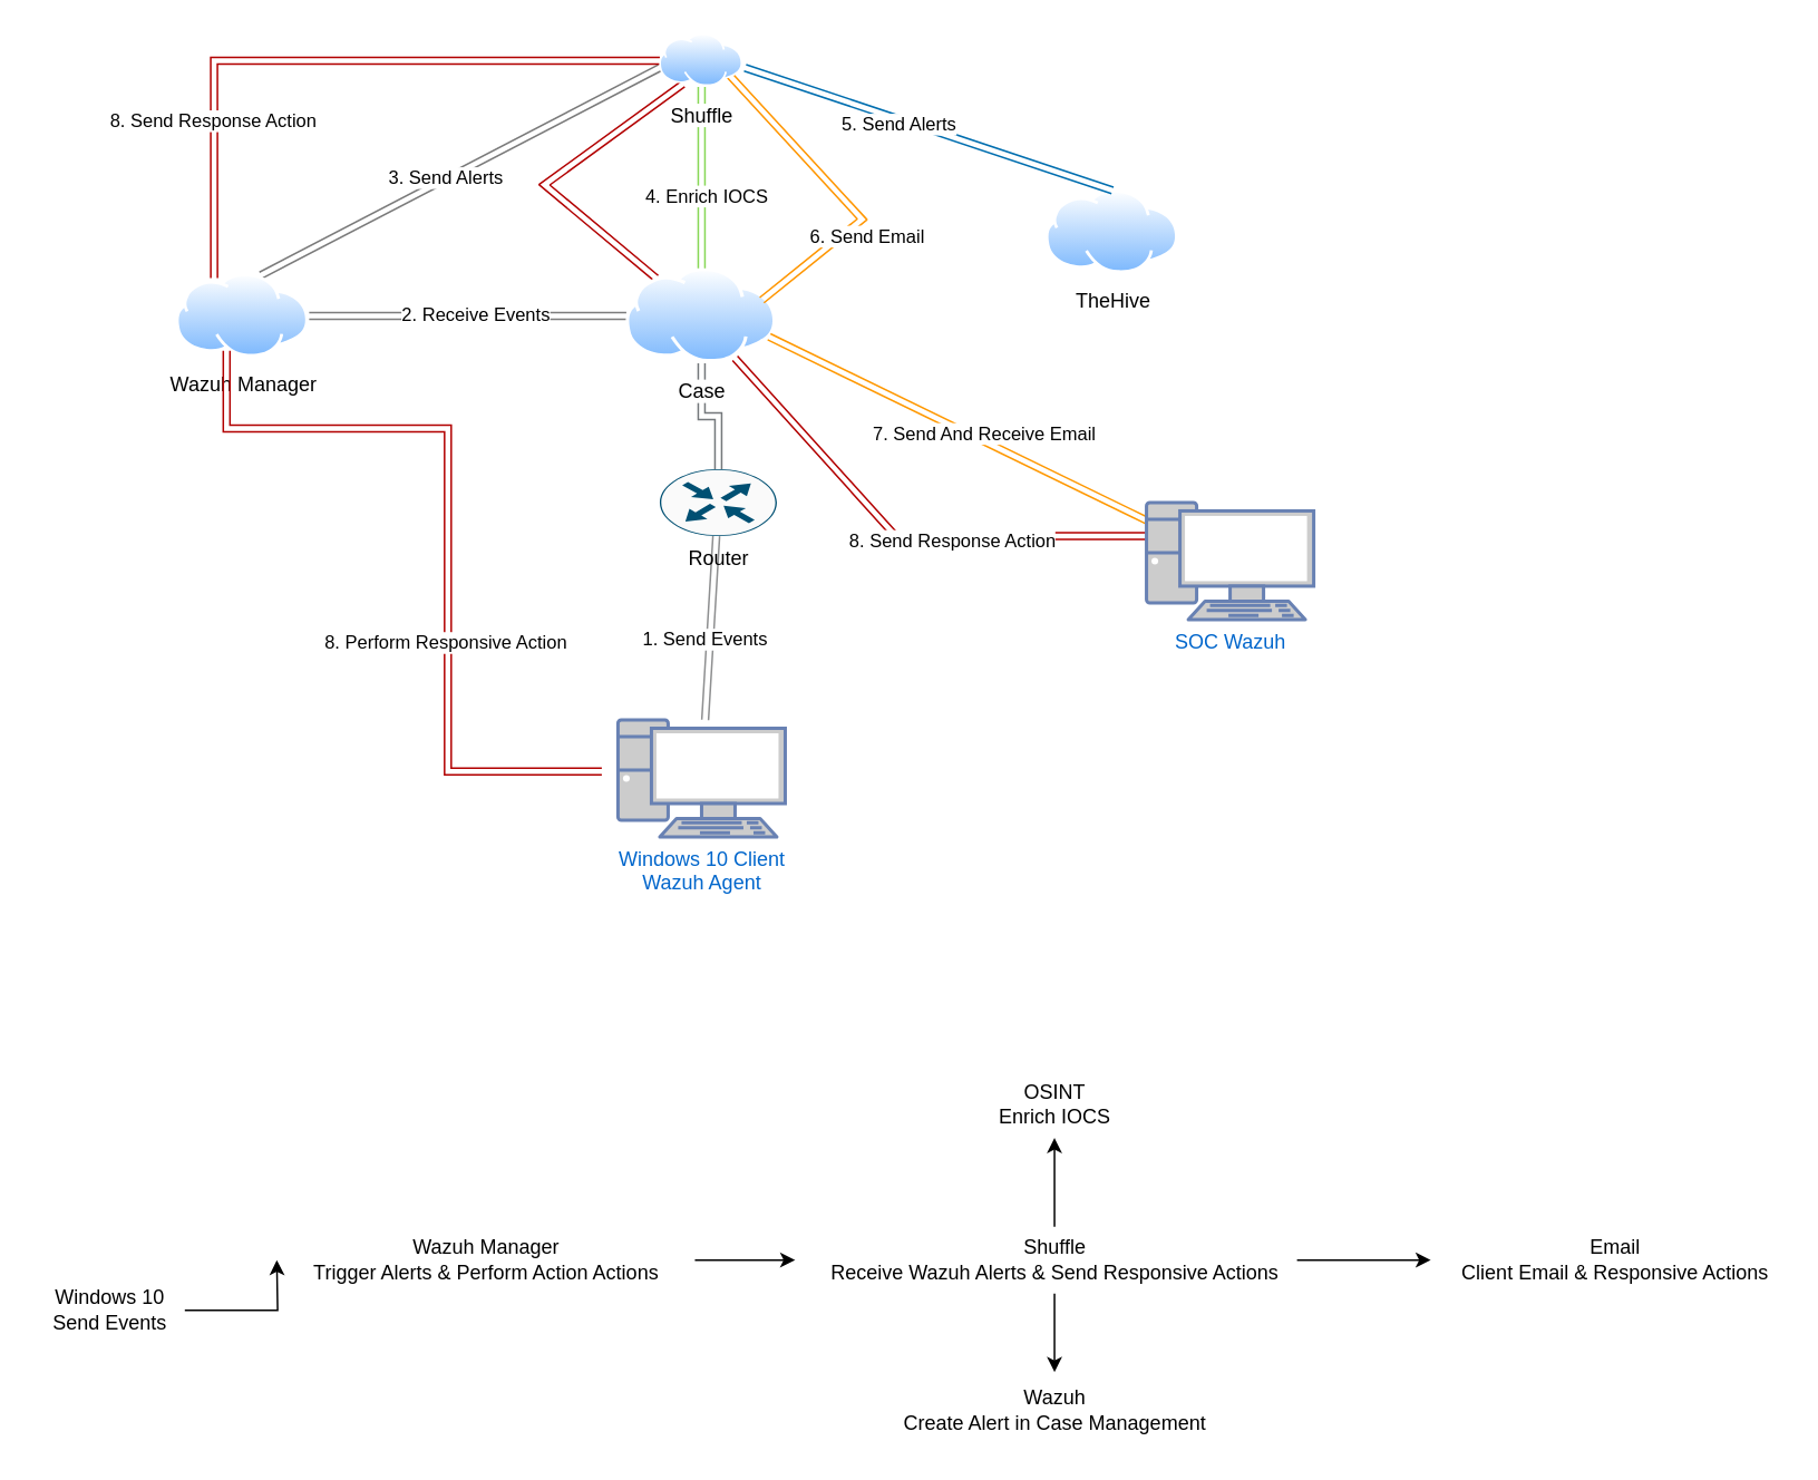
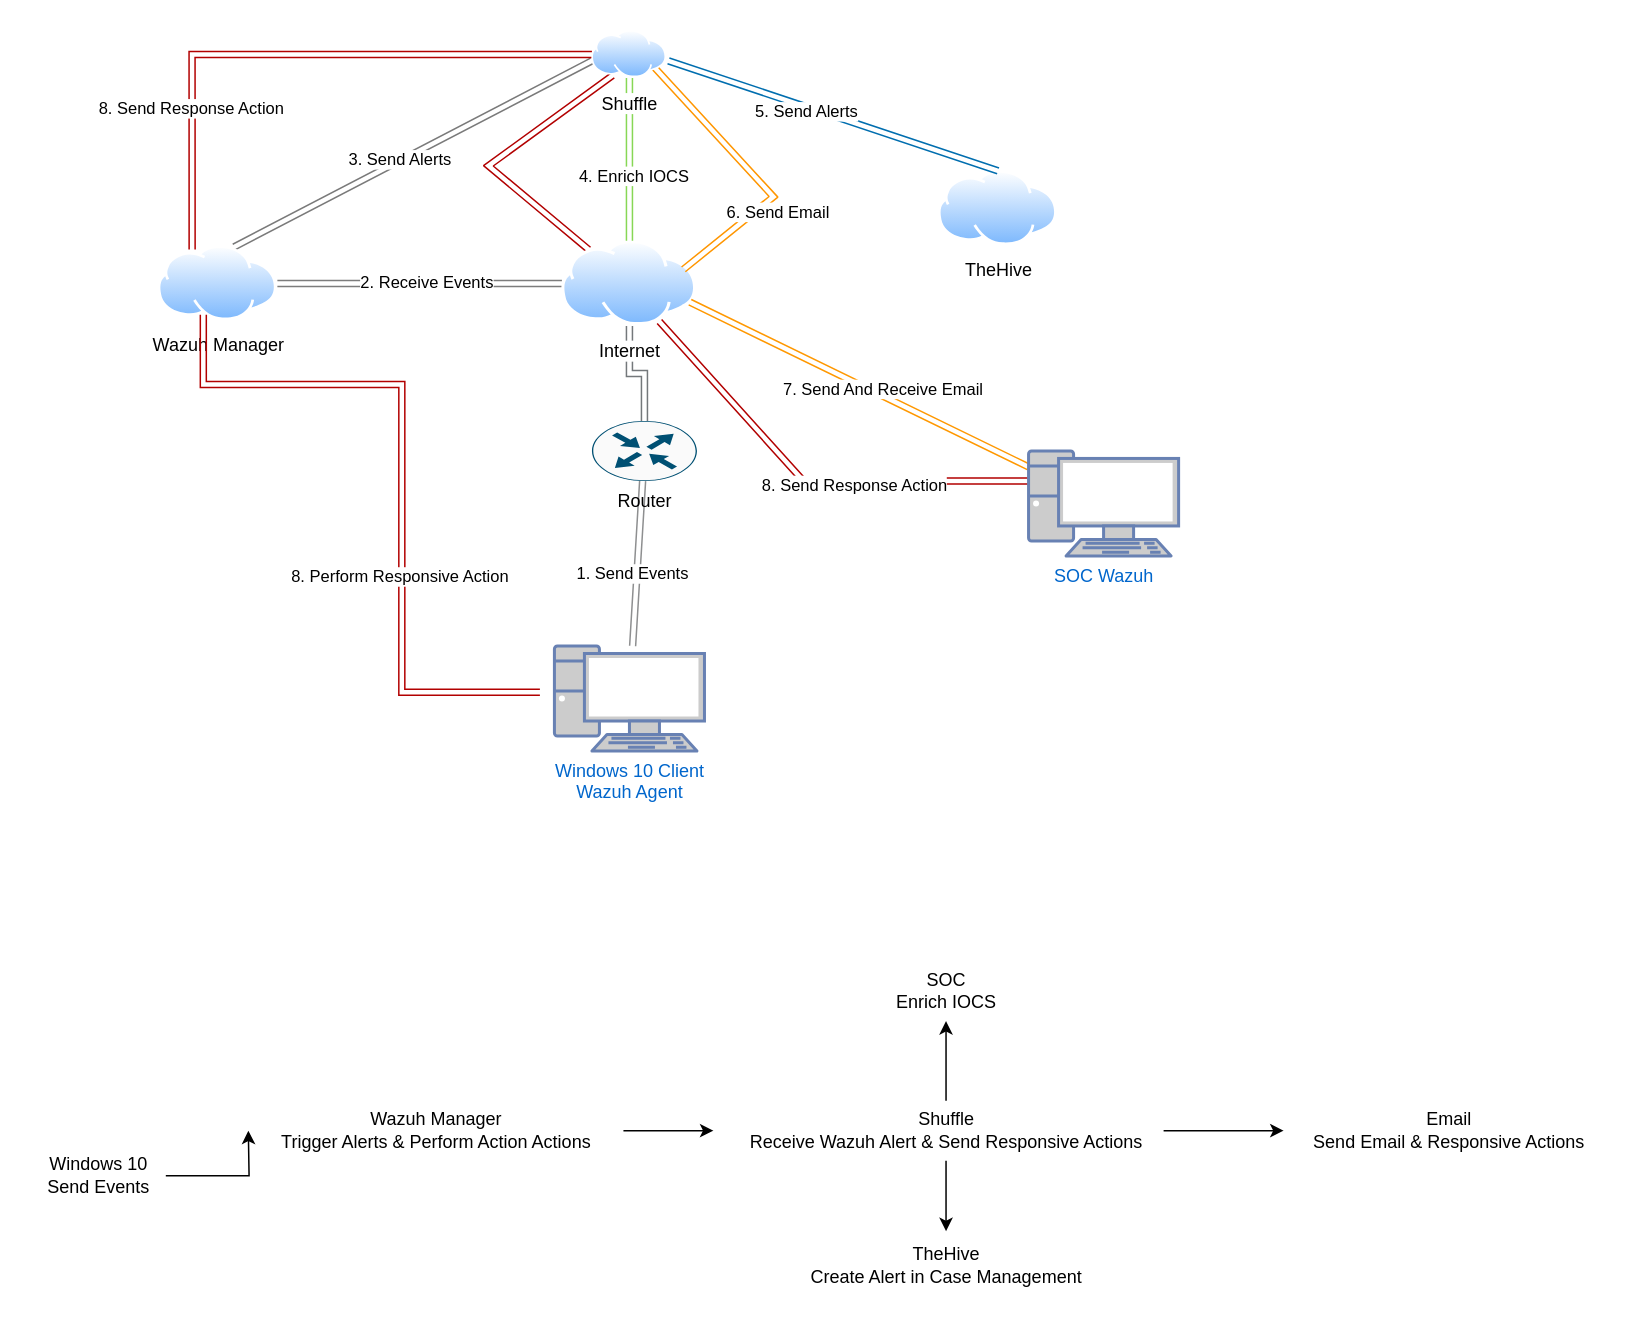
  <mxCell id="0" />
  <mxCell id="1" parent="0" />
  <mxCell id="2" value="" style="rounded=0;orthogonalLoop=1;jettySize=auto;html=1;startArrow=classic;startFill=1;shape=link;fillColor=#647687;strokeColor=light-dark(#8e8f90, #a9b8c7);" edge="1" parent="1" source="4" target="6"><mxGeometry relative="1" as="geometry"><Array as="points" /></mxGeometry></mxCell>
  <mxCell id="3" value="1. Send Events" style="edgeLabel;html=1;align=center;verticalAlign=middle;resizable=0;points=[];" vertex="1" connectable="0" parent="2"><mxGeometry x="-0.108" y="-2" relative="1" as="geometry"><mxPoint x="-6" as="offset" /></mxGeometry></mxCell>
  <mxCell id="4" value="Windows 10 Client&lt;div&gt;Wazuh Agent&lt;/div&gt;" style="fontColor=#0066CC;verticalAlign=top;verticalLabelPosition=bottom;labelPosition=center;align=center;html=1;outlineConnect=0;fillColor=#CCCCCC;strokeColor=#6881B3;gradientColor=none;gradientDirection=north;strokeWidth=2;shape=mxgraph.networks.pc;" vertex="1" parent="1"><mxGeometry x="369" y="430" width="100" height="70" as="geometry" /></mxCell>
  <mxCell id="5" value="" style="edgeStyle=orthogonalEdgeStyle;rounded=0;orthogonalLoop=1;jettySize=auto;html=1;shape=link;fillColor=#647687;strokeColor=light-dark(#74787b, #a9b8c7);" edge="1" parent="1" source="6" target="10"><mxGeometry relative="1" as="geometry" /></mxCell>
  <mxCell id="6" value="Router" style="sketch=0;points=[[0.5,0,0],[1,0.5,0],[0.5,1,0],[0,0.5,0],[0.145,0.145,0],[0.856,0.145,0],[0.855,0.856,0],[0.145,0.855,0]];verticalLabelPosition=bottom;html=1;verticalAlign=top;aspect=fixed;align=center;pointerEvents=1;shape=mxgraph.cisco19.rect;prIcon=router;fillColor=#FAFAFA;strokeColor=#005073;" vertex="1" parent="1"><mxGeometry x="394" y="280" width="70" height="40" as="geometry" /></mxCell>
  <mxCell id="7" style="edgeStyle=orthogonalEdgeStyle;rounded=0;orthogonalLoop=1;jettySize=auto;html=1;entryX=1;entryY=0.5;entryDx=0;entryDy=0;shape=link;strokeColor=#7C7C7C;" edge="1" parent="1" source="10" target="13"><mxGeometry relative="1" as="geometry" /></mxCell>
  <mxCell id="8" value="2. Receive Events" style="edgeLabel;html=1;align=center;verticalAlign=middle;resizable=0;points=[];" vertex="1" connectable="0" parent="7"><mxGeometry x="0.203" y="-1" relative="1" as="geometry"><mxPoint x="23" as="offset" /></mxGeometry></mxCell>
  <mxCell id="9" style="rounded=0;orthogonalLoop=1;jettySize=auto;html=1;entryX=0.25;entryY=1;entryDx=0;entryDy=0;shape=link;fillColor=#e51400;strokeColor=#B20000;" edge="1" parent="1" source="10" target="23"><mxGeometry relative="1" as="geometry"><Array as="points"><mxPoint x="325" y="110" /></Array></mxGeometry></mxCell>
- <mxCell id="10" value="Case" style="image;aspect=fixed;perimeter=ellipsePerimeter;html=1;align=center;shadow=0;dashed=0;spacingTop=3;image=img/lib/active_directory/internet_cloud.svg;" vertex="1" parent="1"><mxGeometry x="374" y="160" width="90" height="56.7" as="geometry" /></mxCell>
+ <mxCell id="10" value="Internet" style="image;aspect=fixed;perimeter=ellipsePerimeter;html=1;align=center;shadow=0;dashed=0;spacingTop=3;image=img/lib/active_directory/internet_cloud.svg;" vertex="1" parent="1"><mxGeometry x="374" y="160" width="90" height="56.7" as="geometry" /></mxCell>
  <mxCell id="11" style="rounded=0;orthogonalLoop=1;jettySize=auto;html=1;entryX=0.25;entryY=0;entryDx=0;entryDy=0;shape=link;strokeColor=#7A7A7A;" edge="1" parent="1"><mxGeometry relative="1" as="geometry"><mxPoint x="155.51" y="164.018" as="sourcePoint" /><mxPoint x="393.998" y="39.995" as="targetPoint" /></mxGeometry></mxCell>
  <mxCell id="12" value="3. Send Alerts" style="edgeLabel;html=1;align=center;verticalAlign=middle;resizable=0;points=[];" vertex="1" connectable="0" parent="11"><mxGeometry x="-0.006" y="-4" relative="1" as="geometry"><mxPoint x="-11" as="offset" /></mxGeometry></mxCell>
  <mxCell id="13" value="Wazuh Manager" style="image;aspect=fixed;perimeter=ellipsePerimeter;html=1;align=center;shadow=0;dashed=0;spacingTop=3;image=img/lib/active_directory/internet_cloud.svg;" vertex="1" parent="1"><mxGeometry x="105" y="163.35" width="79.37" height="50" as="geometry" /></mxCell>
  <mxCell id="14" value="TheHive" style="image;aspect=fixed;perimeter=ellipsePerimeter;html=1;align=center;shadow=0;dashed=0;spacingTop=3;image=img/lib/active_directory/internet_cloud.svg;" vertex="1" parent="1"><mxGeometry x="625" y="113.35" width="79.37" height="50" as="geometry" /></mxCell>
  <mxCell id="15" style="edgeStyle=orthogonalEdgeStyle;rounded=0;orthogonalLoop=1;jettySize=auto;html=1;exitX=0.5;exitY=1;exitDx=0;exitDy=0;entryX=0.5;entryY=0;entryDx=0;entryDy=0;shape=link;strokeColor=light-dark(#87d756, #73b14c);fillColor=#60a917;" edge="1" parent="1" source="23" target="10"><mxGeometry relative="1" as="geometry" /></mxCell>
  <mxCell id="16" value="4. Enrich IOCS" style="edgeLabel;html=1;align=center;verticalAlign=middle;resizable=0;points=[];" vertex="1" connectable="0" parent="15"><mxGeometry x="0.196" y="2" relative="1" as="geometry"><mxPoint as="offset" /></mxGeometry></mxCell>
  <mxCell id="17" style="rounded=0;orthogonalLoop=1;jettySize=auto;html=1;entryX=0.5;entryY=0;entryDx=0;entryDy=0;shape=link;fillColor=#1ba1e2;strokeColor=#006EAF;" edge="1" parent="1" target="14"><mxGeometry relative="1" as="geometry"><mxPoint x="445" y="40" as="sourcePoint" /></mxGeometry></mxCell>
  <mxCell id="18" value="5. Send Alerts" style="edgeLabel;html=1;align=center;verticalAlign=middle;resizable=0;points=[];" vertex="1" connectable="0" parent="17"><mxGeometry x="-0.162" y="-3" relative="1" as="geometry"><mxPoint as="offset" /></mxGeometry></mxCell>
  <mxCell id="19" style="rounded=0;orthogonalLoop=1;jettySize=auto;html=1;shape=link;fillColor=#f0a30a;strokeColor=#FF9600;" edge="1" parent="1"><mxGeometry relative="1" as="geometry"><mxPoint x="455" y="179" as="targetPoint" /><mxPoint x="431.568" y="39.995" as="sourcePoint" /><Array as="points"><mxPoint x="515" y="130.63" /></Array></mxGeometry></mxCell>
  <mxCell id="20" value="6. Send Email" style="edgeLabel;html=1;align=center;verticalAlign=middle;resizable=0;points=[];" vertex="1" connectable="0" parent="19"><mxGeometry x="0.528" y="1" relative="1" as="geometry"><mxPoint x="25" y="-10" as="offset" /></mxGeometry></mxCell>
  <mxCell id="21" style="edgeStyle=orthogonalEdgeStyle;rounded=0;orthogonalLoop=1;jettySize=auto;html=1;entryX=0.25;entryY=0;entryDx=0;entryDy=0;shape=link;fillColor=#e51400;strokeColor=#B20000;" edge="1" parent="1" source="23" target="13"><mxGeometry relative="1" as="geometry" /></mxCell>
  <mxCell id="22" value="8. Send Response Action" style="edgeLabel;html=1;align=center;verticalAlign=middle;resizable=0;points=[];" vertex="1" connectable="0" parent="21"><mxGeometry x="0.524" y="-1" relative="1" as="geometry"><mxPoint as="offset" /></mxGeometry></mxCell>
  <mxCell id="23" value="Shuffle" style="image;aspect=fixed;perimeter=ellipsePerimeter;html=1;align=center;shadow=0;dashed=0;spacingTop=3;image=img/lib/active_directory/internet_cloud.svg;" vertex="1" parent="1"><mxGeometry x="394" y="20" width="50" height="31.5" as="geometry" /></mxCell>
  <mxCell id="24" style="rounded=0;orthogonalLoop=1;jettySize=auto;html=1;entryX=1;entryY=0.75;entryDx=0;entryDy=0;shape=link;fillColor=#f0a30a;strokeColor=#FF9800;" edge="1" parent="1" source="28" target="10"><mxGeometry relative="1" as="geometry" /></mxCell>
  <mxCell id="25" value="7. Send And Receive Email" style="edgeLabel;html=1;align=center;verticalAlign=middle;resizable=0;points=[];" vertex="1" connectable="0" parent="24"><mxGeometry x="0.166" relative="1" as="geometry"><mxPoint x="34" y="12" as="offset" /></mxGeometry></mxCell>
  <mxCell id="26" style="rounded=0;orthogonalLoop=1;jettySize=auto;html=1;entryX=0.75;entryY=1;entryDx=0;entryDy=0;shape=link;fillColor=#e51400;strokeColor=#B20000;" edge="1" parent="1" target="10"><mxGeometry relative="1" as="geometry"><mxPoint x="699" y="320" as="sourcePoint" /><mxPoint x="444.002" y="210.005" as="targetPoint" /><Array as="points"><mxPoint x="535" y="320" /></Array></mxGeometry></mxCell>
  <mxCell id="27" value="8. Send Response Action" style="edgeLabel;html=1;align=center;verticalAlign=middle;resizable=0;points=[];" vertex="1" connectable="0" parent="26"><mxGeometry x="-0.145" y="2" relative="1" as="geometry"><mxPoint as="offset" /></mxGeometry></mxCell>
  <mxCell id="28" value="SOC Wazuh" style="fontColor=#0066CC;verticalAlign=top;verticalLabelPosition=bottom;labelPosition=center;align=center;html=1;outlineConnect=0;fillColor=#CCCCCC;strokeColor=#6881B3;gradientColor=none;gradientDirection=north;strokeWidth=2;shape=mxgraph.networks.pc;" vertex="1" parent="1"><mxGeometry x="685" y="300" width="100" height="70" as="geometry" /></mxCell>
  <mxCell id="29" style="edgeStyle=orthogonalEdgeStyle;rounded=0;orthogonalLoop=1;jettySize=auto;html=1;entryX=0;entryY=0.5;entryDx=0;entryDy=0;entryPerimeter=0;shape=link;fillColor=#e51400;strokeColor=#B20000;" edge="1" parent="1"><mxGeometry relative="1" as="geometry"><mxPoint x="135.005" y="209.18" as="sourcePoint" /><mxPoint x="359.32" y="460.83" as="targetPoint" /><Array as="points"><mxPoint x="135.32" y="255.83" /><mxPoint x="267.32" y="255.83" /><mxPoint x="267.32" y="460.83" /></Array></mxGeometry></mxCell>
  <mxCell id="30" value="8. Perform Responsive Action" style="edgeLabel;html=1;align=center;verticalAlign=middle;resizable=0;points=[];" vertex="1" connectable="0" parent="29"><mxGeometry x="0.288" y="-2" relative="1" as="geometry"><mxPoint as="offset" /></mxGeometry></mxCell>
  <mxCell id="31" style="edgeStyle=orthogonalEdgeStyle;rounded=0;orthogonalLoop=1;jettySize=auto;html=1;" edge="1" parent="1" source="32"><mxGeometry relative="1" as="geometry"><mxPoint x="165" y="753" as="targetPoint" /></mxGeometry></mxCell>
  <mxCell id="32" value="Windows 10&lt;div&gt;Send Events&lt;/div&gt;" style="text;html=1;align=center;verticalAlign=middle;resizable=0;points=[];autosize=1;strokeColor=none;fillColor=none;" vertex="1" parent="1"><mxGeometry x="20" y="763" width="90" height="40" as="geometry" /></mxCell>
  <mxCell id="33" style="edgeStyle=orthogonalEdgeStyle;rounded=0;orthogonalLoop=1;jettySize=auto;html=1;" edge="1" parent="1" source="34"><mxGeometry relative="1" as="geometry"><mxPoint x="475" y="753" as="targetPoint" /></mxGeometry></mxCell>
  <mxCell id="34" value="Wazuh Manager&lt;div&gt;Trigger Alerts &amp;amp; Perform Action Actions&lt;/div&gt;" style="text;html=1;align=center;verticalAlign=middle;resizable=0;points=[];autosize=1;strokeColor=none;fillColor=none;" vertex="1" parent="1"><mxGeometry x="165" y="733" width="250" height="40" as="geometry" /></mxCell>
  <mxCell id="35" style="edgeStyle=orthogonalEdgeStyle;rounded=0;orthogonalLoop=1;jettySize=auto;html=1;" edge="1" parent="1" source="38"><mxGeometry relative="1" as="geometry"><mxPoint x="630" y="680" as="targetPoint" /></mxGeometry></mxCell>
  <mxCell id="36" style="edgeStyle=orthogonalEdgeStyle;rounded=0;orthogonalLoop=1;jettySize=auto;html=1;" edge="1" parent="1" source="38"><mxGeometry relative="1" as="geometry"><mxPoint x="630" y="820" as="targetPoint" /></mxGeometry></mxCell>
  <mxCell id="37" style="edgeStyle=orthogonalEdgeStyle;rounded=0;orthogonalLoop=1;jettySize=auto;html=1;" edge="1" parent="1" source="38"><mxGeometry relative="1" as="geometry"><mxPoint x="855" y="753" as="targetPoint" /></mxGeometry></mxCell>
- <mxCell id="38" value="Shuffle&lt;div&gt;Receive Wazuh Alerts &amp;amp; Send Responsive Actions&lt;/div&gt;" style="text;html=1;align=center;verticalAlign=middle;resizable=0;points=[];autosize=1;strokeColor=none;fillColor=none;" vertex="1" parent="1"><mxGeometry x="485" y="733" width="290" height="40" as="geometry" /></mxCell>
- <mxCell id="39" value="OSINT&lt;div&gt;Enrich IOCS&lt;/div&gt;" style="text;html=1;align=center;verticalAlign=middle;resizable=0;points=[];autosize=1;strokeColor=none;fillColor=none;" vertex="1" parent="1"><mxGeometry x="585" y="640" width="90" height="40" as="geometry" /></mxCell>
- <mxCell id="40" value="Wazuh&lt;div&gt;Create Alert in Case Management&lt;/div&gt;" style="text;html=1;align=center;verticalAlign=middle;resizable=0;points=[];autosize=1;strokeColor=none;fillColor=none;" vertex="1" parent="1"><mxGeometry x="530" y="823" width="200" height="40" as="geometry" /></mxCell>
- <mxCell id="41" value="Email&lt;div&gt;Client Email &amp;amp; Responsive Actions&lt;/div&gt;" style="text;html=1;align=center;verticalAlign=middle;resizable=0;points=[];autosize=1;strokeColor=none;fillColor=none;" vertex="1" parent="1"><mxGeometry x="865" y="733" width="200" height="40" as="geometry" /></mxCell>
+ <mxCell id="38" value="Shuffle&lt;div&gt;Receive Wazuh Alert &amp;amp; Send Responsive Actions&lt;/div&gt;" style="text;html=1;align=center;verticalAlign=middle;resizable=0;points=[];autosize=1;strokeColor=none;fillColor=none;" vertex="1" parent="1"><mxGeometry x="485" y="733" width="290" height="40" as="geometry" /></mxCell>
+ <mxCell id="39" value="SOC&lt;div&gt;Enrich IOCS&lt;/div&gt;" style="text;html=1;align=center;verticalAlign=middle;resizable=0;points=[];autosize=1;strokeColor=none;fillColor=none;" vertex="1" parent="1"><mxGeometry x="585" y="640" width="90" height="40" as="geometry" /></mxCell>
+ <mxCell id="40" value="TheHive&lt;div&gt;Create Alert in Case Management&lt;/div&gt;" style="text;html=1;align=center;verticalAlign=middle;resizable=0;points=[];autosize=1;strokeColor=none;fillColor=none;" vertex="1" parent="1"><mxGeometry x="530" y="823" width="200" height="40" as="geometry" /></mxCell>
+ <mxCell id="41" value="Email&lt;div&gt;Send Email &amp;amp; Responsive Actions&lt;/div&gt;" style="text;html=1;align=center;verticalAlign=middle;resizable=0;points=[];autosize=1;strokeColor=none;fillColor=none;" vertex="1" parent="1"><mxGeometry x="865" y="733" width="200" height="40" as="geometry" /></mxCell>
